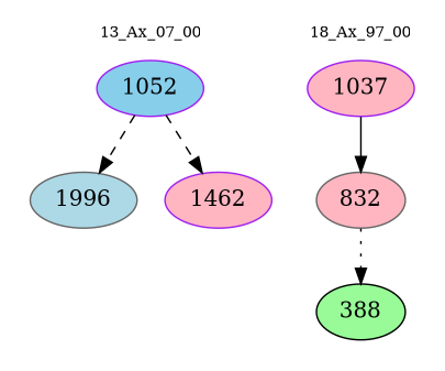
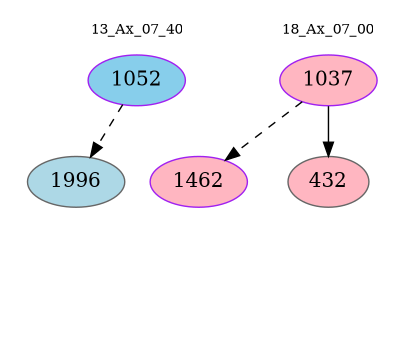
  digraph {
    node [color=purple fillcolor=lightpink style=filled]
    edge [color=black style=dashed]
    n1 [fillcolor=skyblue label=1052]
    n2 [label=1462]
    n3 [color=gray40 fillcolor=lightblue label=1996]
-   n4 [color=gray40 label=832]
-   n5 [color=black fillcolor=palegreen label=388]
+   n4 [color=gray40 label=432]
    n6 [label=1037]
    subgraph cluster_1 {
      color=white
      fontsize=10
-     label="13_Ax_07_00"
+     label="13_Ax_07_40"
      n1
      n2
      n3
    }
    subgraph cluster_2 {
      color=white
      fontsize=10
-     label="18_Ax_97_00"
+     label="18_Ax_07_00"
      n4
-     n5
      n6
    }
-   n1 -> n2
+   n6 -> n2
    n1 -> n3
-   n4 -> n5 [style=dotted]
    n6 -> n4 [style=solid]
  }
